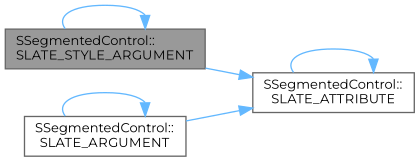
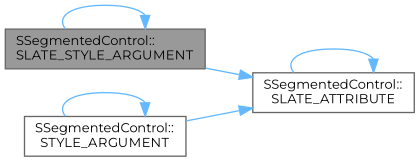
  digraph {
    fontname=Montserrat
    rankdir=LR
    node [color=grey40 fillcolor=white fontname=Montserrat fontsize=10 shape=box style=filled]
    edge [color=steelblue1 fontname=Montserrat fontsize=10 labelfontname=Helvetica labelfontsize=10 style=solid]
    n1 [color=gray40 fillcolor=grey60 fontcolor=black height=0.2 label="SSegmentedControl::\lSLATE_STYLE_ARGUMENT" width=0.4]
    n2 [height=0.2 label="SSegmentedControl::\lSLATE_ATTRIBUTE" width=0.4]
-   n3 [height=0.2 label="SSegmentedControl::\lSLATE_ARGUMENT" width=0.4]
+   n3 [height=0.2 label="SSegmentedControl::\lSTYLE_ARGUMENT" width=0.4]
    n1 -> n1
    n1 -> n2
    n2 -> n2
    n3 -> n2
    n3 -> n3
  }
